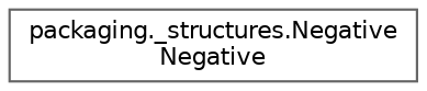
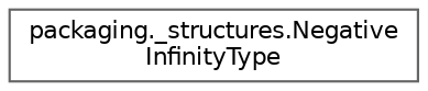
  digraph {
    rankdir=LR
-   n1 [color=grey40 fillcolor=white fontname=Helvetica fontsize=10 height=0.2 label="packaging._structures.Negative\lNegative" shape=box style=filled width=0.4]
+   n1 [color=grey40 fillcolor=white fontname=Helvetica fontsize=10 height=0.2 label="packaging._structures.Negative\lInfinityType" shape=box style=filled width=0.4]
  }
